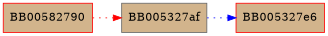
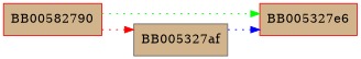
  digraph {
    rankdir=LR
    splines=ortho
    node [color=red fillcolor=tan shape=box style=filled]
    edge [style=dotted]
    n1 [label=BB00582790]
    BB005327e6
    BB005327af [color=gray40]
+   n1 -> BB005327e6 [color=green]
    n1 -> BB005327af [color=red]
    BB005327af -> BB005327e6 [color=blue]
  }
